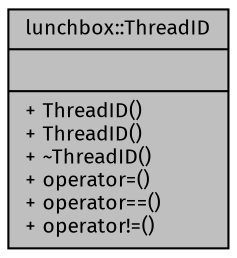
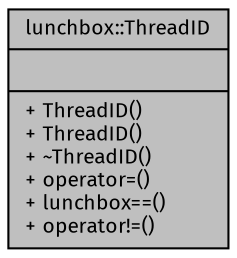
  digraph {
    fontname="Fira Sans"
-   n1 [color=black fillcolor=grey75 fontcolor=black fontname="Fira Sans" fontsize=10 height=0.2 label="{lunchbox::ThreadID\n||+ ThreadID()\l+ ThreadID()\l+ ~ThreadID()\l+ operator=()\l+ operator==()\l+ operator!=()\l}" shape=record style=filled width=0.4]
+   n1 [color=black fillcolor=grey75 fontcolor=black fontname="Fira Sans" fontsize=10 height=0.2 label="{lunchbox::ThreadID\n||+ ThreadID()\l+ ThreadID()\l+ ~ThreadID()\l+ operator=()\l+ lunchbox==()\l+ operator!=()\l}" shape=record style=filled width=0.4]
  }
